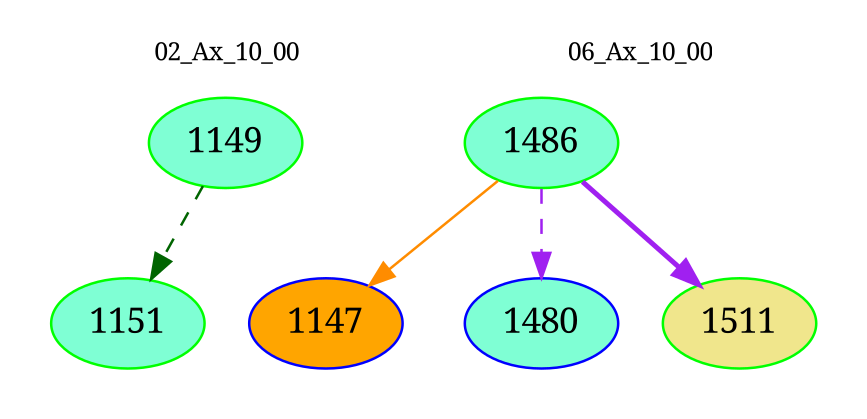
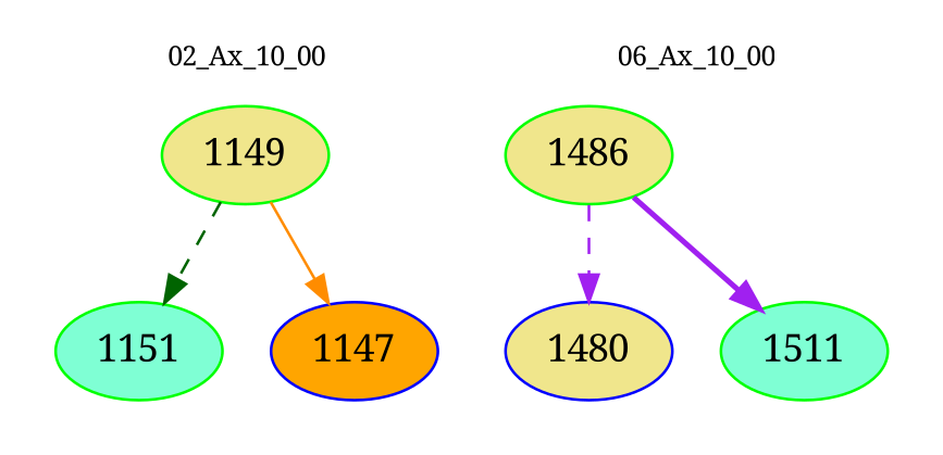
  digraph {
    fontname="Noto Serif"
    node [color=green fillcolor=aquamarine fontname="Noto Serif" style=filled]
    edge [color=purple fontname="Noto Serif" style=dashed]
-   n1 [label=1149]
+   n1 [fillcolor=khaki label=1149]
    n2 [color=blue fillcolor=orange label=1147]
    n3 [label=1151]
-   n4 [label=1486]
-   n5 [color=blue label=1480]
-   n6 [fillcolor=khaki label=1511]
+   n4 [fillcolor=khaki label=1486]
+   n5 [color=blue fillcolor=khaki label=1480]
+   n6 [label=1511]
    subgraph cluster_1 {
      color=white
      fontsize=10
      label="02_Ax_10_00"
      n1
      n2
      n3
    }
    subgraph cluster_2 {
      color=white
      fontsize=10
      label="06_Ax_10_00"
      n4
      n5
      n6
    }
-   n4 -> n2 [color=darkorange style=solid]
+   n1 -> n2 [color=darkorange style=solid]
    n1 -> n3 [color=darkgreen]
    n4 -> n5
    n4 -> n6 [style=bold]
  }
